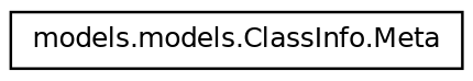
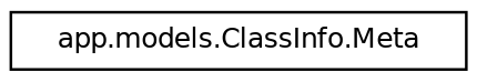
  digraph {
    rankdir=LR
-   n1 [color=black fillcolor=white fontname=Helvetica fontsize=10 height=0.2 label="models.models.ClassInfo.Meta" shape=record style=filled width=0.4]
+   n1 [color=black fillcolor=white fontname=Helvetica fontsize=10 height=0.2 label="app.models.ClassInfo.Meta" shape=record style=filled width=0.4]
  }
